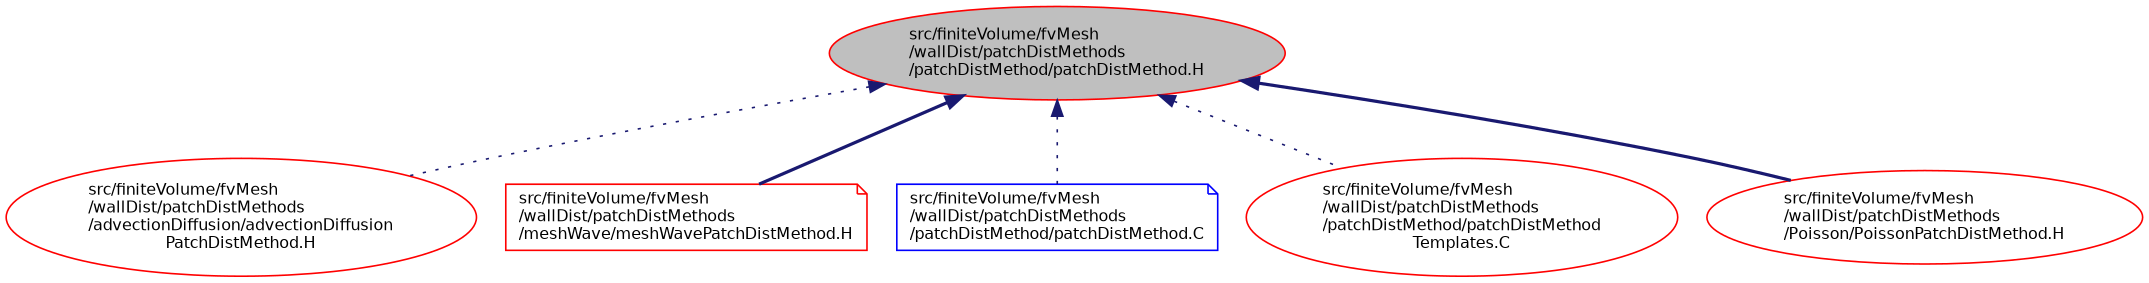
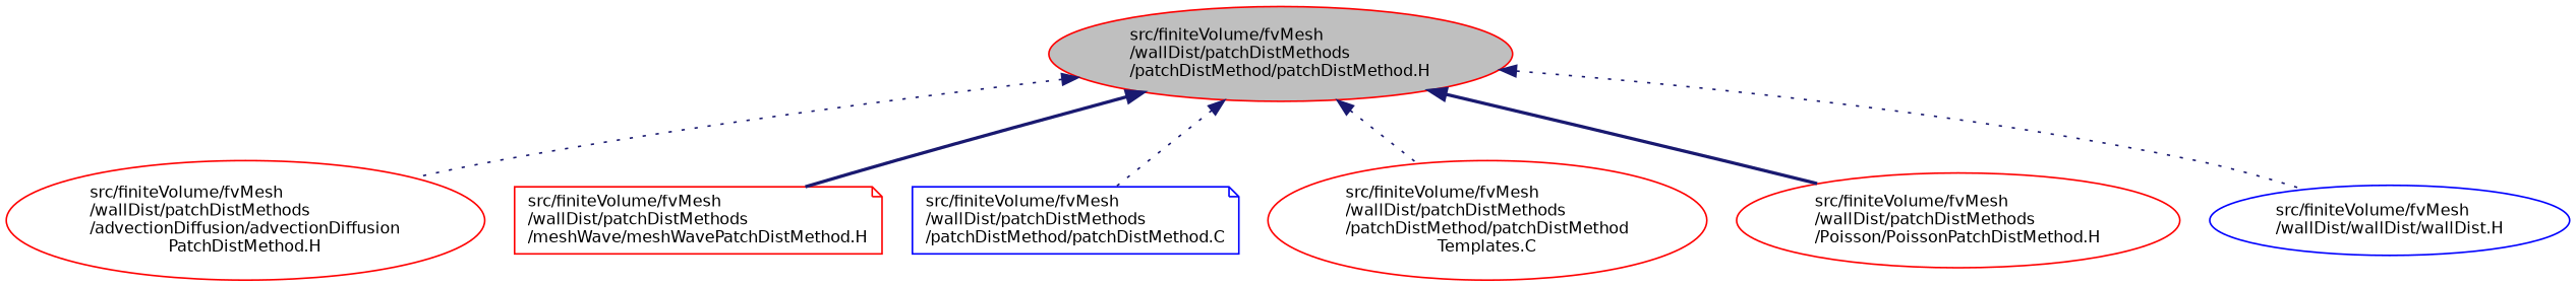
  digraph {
    node [color=red fontname=Helvetica fontsize=10 shape=ellipse]
    edge [color=midnightblue dir=back fontname=Helvetica fontsize=10 labelfontname=Helvetica labelfontsize=10 style=dotted]
    n1 [fillcolor=grey75 fontcolor=black height=0.2 label="src/finiteVolume/fvMesh\l/wallDist/patchDistMethods\l/patchDistMethod/patchDistMethod.H" style=filled width=0.4]
    n2 [height=0.2 label="src/finiteVolume/fvMesh\l/wallDist/patchDistMethods\l/advectionDiffusion/advectionDiffusion\lPatchDistMethod.H" width=0.4]
    n3 [height=0.2 label="src/finiteVolume/fvMesh\l/wallDist/patchDistMethods\l/meshWave/meshWavePatchDistMethod.H" shape=note width=0.4]
    n4 [color=blue height=0.2 label="src/finiteVolume/fvMesh\l/wallDist/patchDistMethods\l/patchDistMethod/patchDistMethod.C" shape=note width=0.4]
    n5 [height=0.2 label="src/finiteVolume/fvMesh\l/wallDist/patchDistMethods\l/patchDistMethod/patchDistMethod\lTemplates.C" width=0.4]
    n6 [height=0.2 label="src/finiteVolume/fvMesh\l/wallDist/patchDistMethods\l/Poisson/PoissonPatchDistMethod.H" width=0.4]
+   n7 [color=blue height=0.2 label="src/finiteVolume/fvMesh\l/wallDist/wallDist/wallDist.H" width=0.4]
    n1 -> n2
    n1 -> n3 [style=bold]
    n1 -> n4
    n1 -> n5
    n1 -> n6 [style=bold]
+   n1 -> n7
  }
